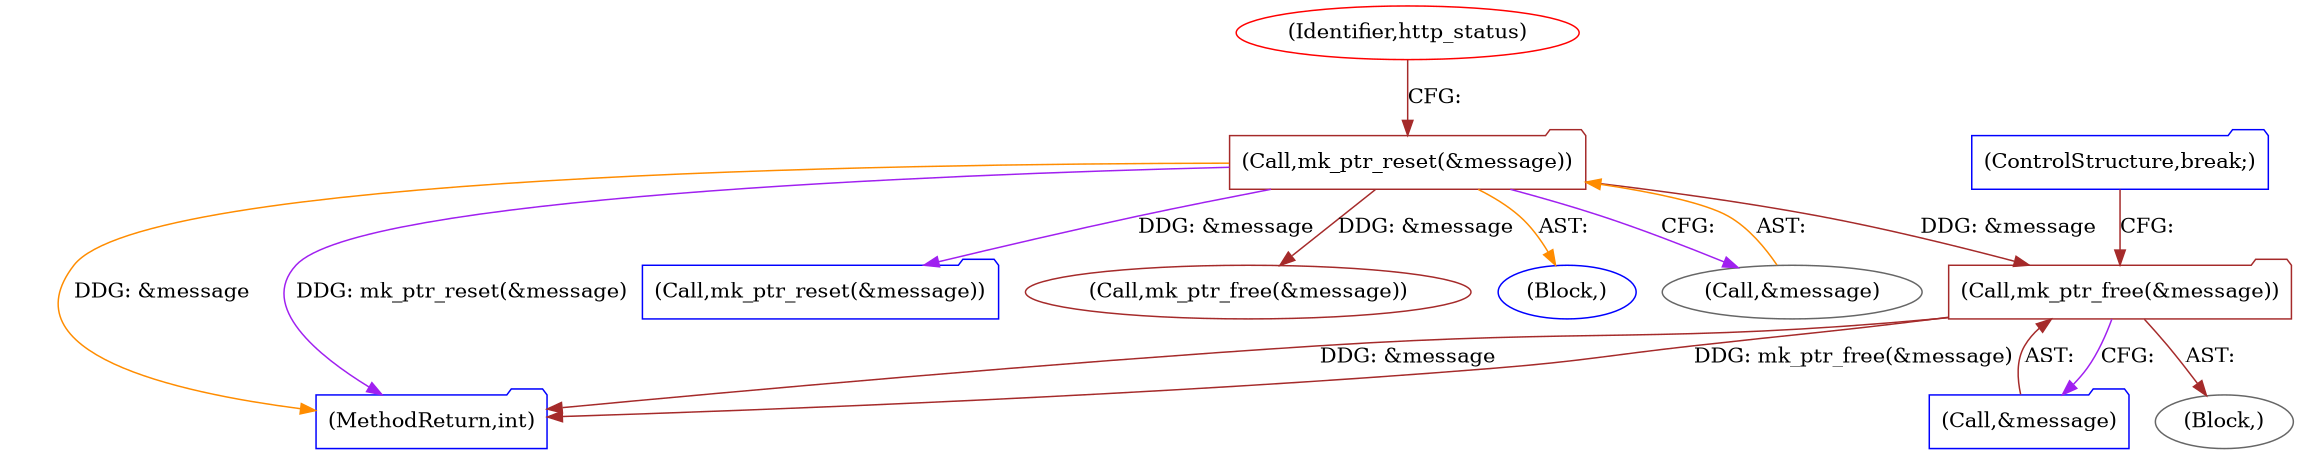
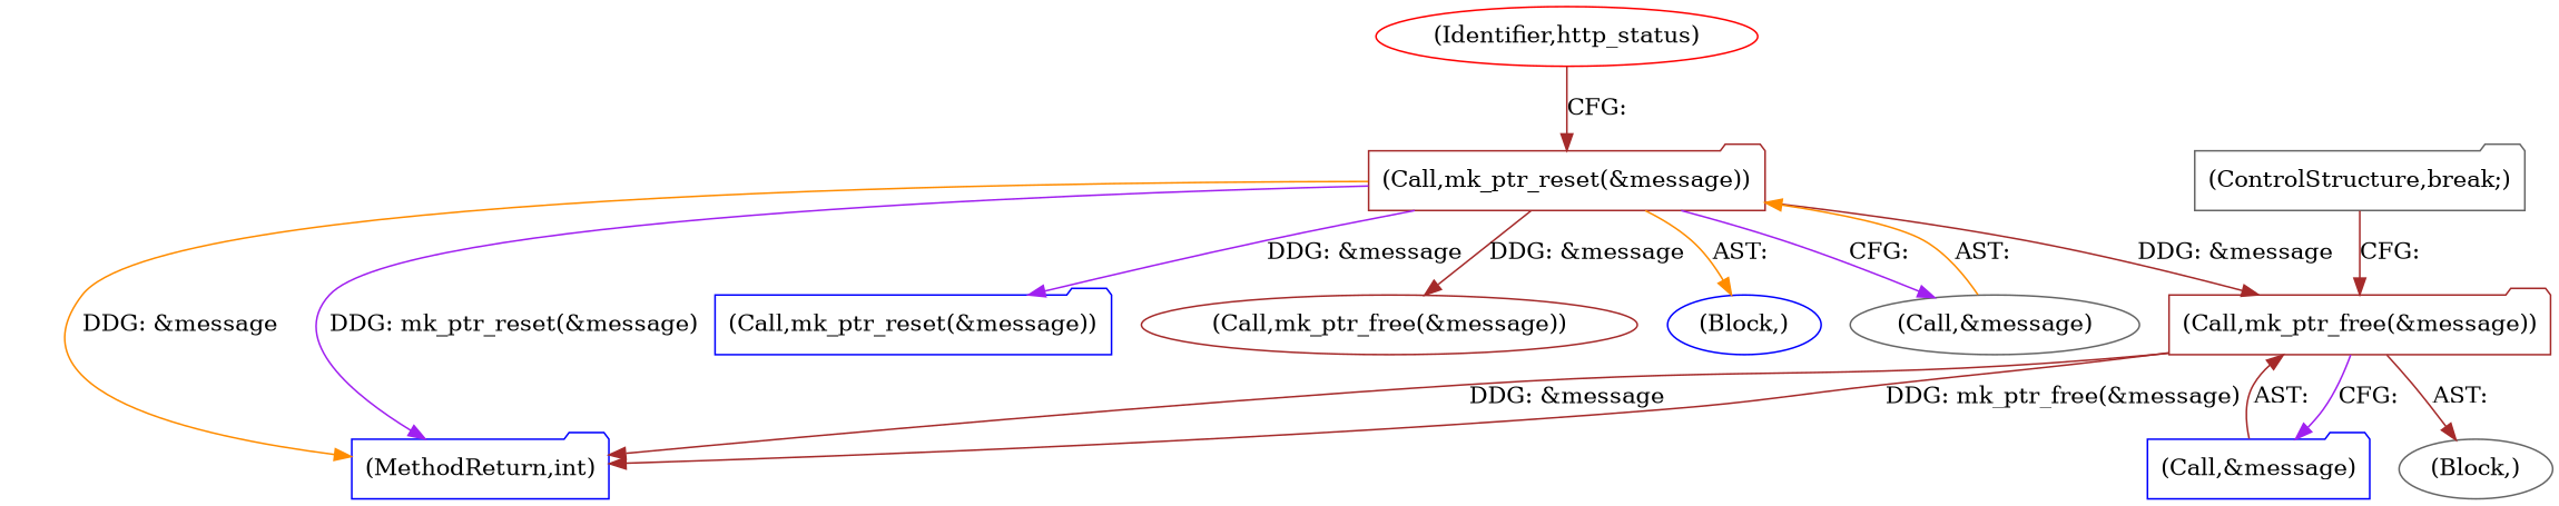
  digraph {
    node [color=blue shape=folder]
    edge [color=brown]
    n1 [label="(Call,mk_ptr_free(&message))" color=brown]
    n2 [label="(Block,)" color=gray40 shape=ellipse]
    n3 [label="(Call,&message)"]
    n4 [label="(MethodReturn,int)"]
    n5 [label="(Call,mk_ptr_reset(&message))" color=brown]
    n6 [label="(Call,mk_ptr_reset(&message))"]
    n7 [label="(Call,mk_ptr_free(&message))" color=brown shape=ellipse]
    n8 [label="(Block,)" shape=ellipse]
    n9 [label="(Call,&message)" color=gray40 shape=ellipse]
-   n10 [label="(ControlStructure,break;)"]
+   n10 [label="(ControlStructure,break;)" color=gray40]
    n11 [label="(Identifier,http_status)" color=red shape=ellipse]
    n1 -> n2 [label="AST: "]
    n1 -> n3 [label="CFG: " color=purple]
    n1 -> n4 [label="DDG: &message"]
    n1 -> n4 [label="DDG: mk_ptr_free(&message)"]
    n3 -> n1 [label="AST: "]
    n5 -> n1 [label="DDG: &message"]
    n5 -> n4 [label="DDG: &message" color=darkorange]
    n5 -> n4 [label="DDG: mk_ptr_reset(&message)" color=purple]
    n5 -> n6 [label="DDG: &message" color=purple]
    n5 -> n7 [label="DDG: &message"]
    n5 -> n8 [label="AST: " color=darkorange]
    n5 -> n9 [label="CFG: " color=purple]
    n9 -> n5 [label="AST: " color=darkorange]
    n10 -> n1 [label="CFG: "]
    n11 -> n5 [label="CFG: "]
  }
